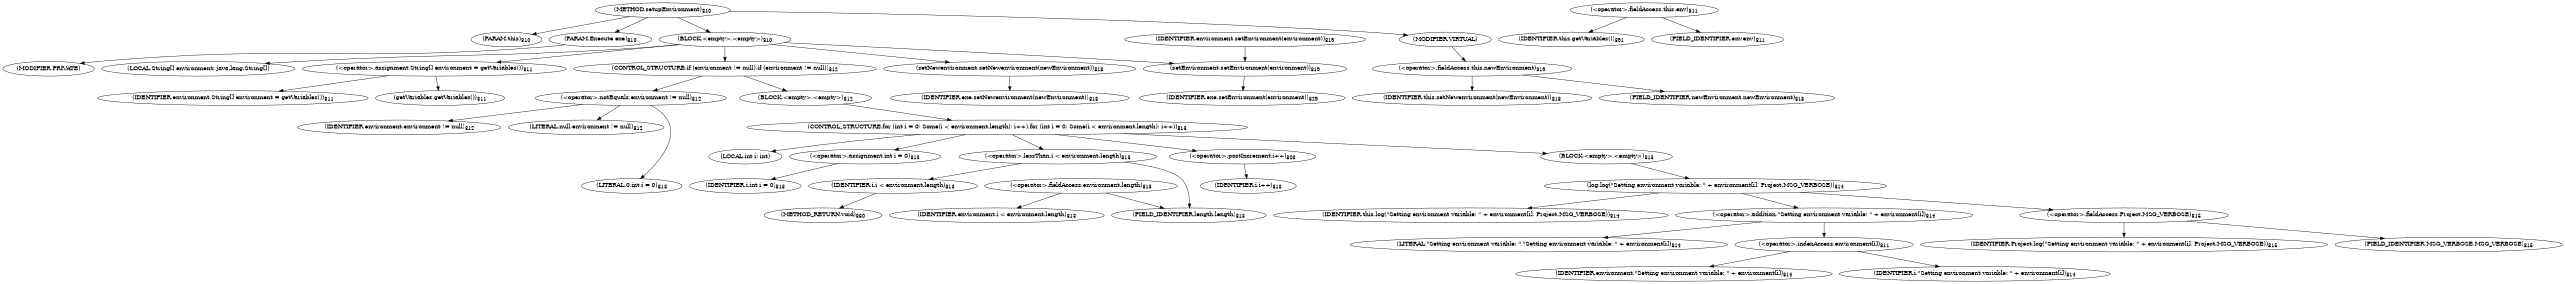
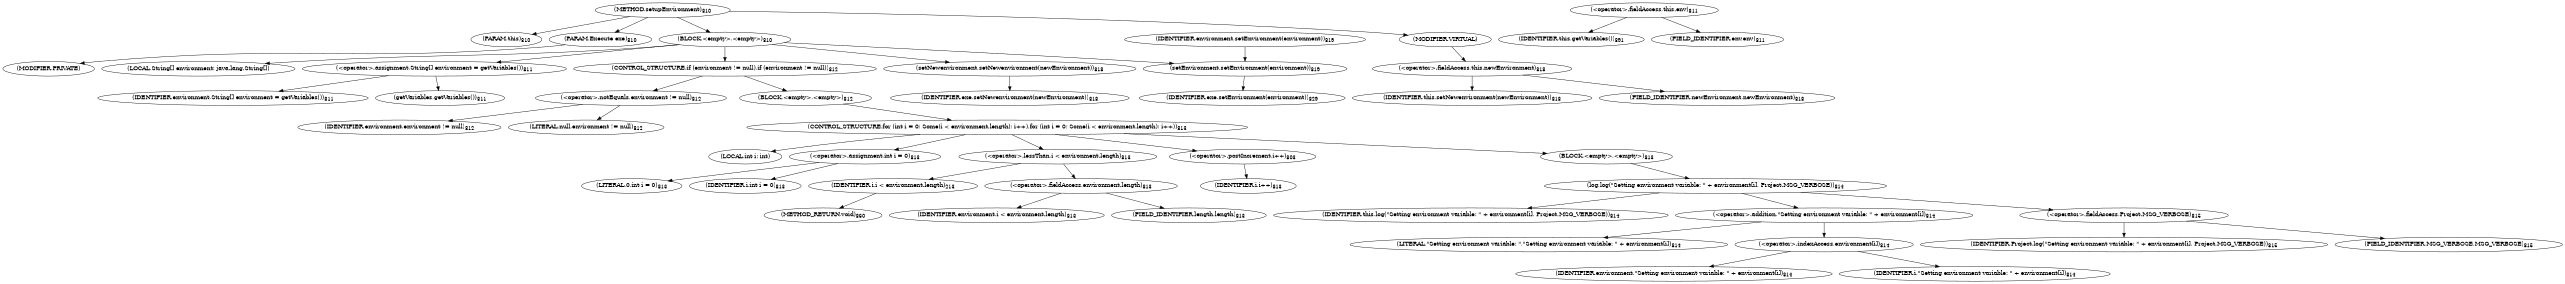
  digraph {
    n1 [label=<(METHOD,setupEnvironment)<SUB>810</SUB>>]
    n2 [label=<(PARAM,this)<SUB>810</SUB>>]
    n3 [label=<(PARAM,Execute exe)<SUB>810</SUB>>]
    n4 [label=<(BLOCK,&lt;empty&gt;,&lt;empty&gt;)<SUB>810</SUB>>]
    n5 [label=<(MODIFIER,VIRTUAL)>]
    n6 [label=<(MODIFIER,PRIVATE)>]
    n7 [label=<(LOCAL,String[] environment: java.lang.String[])>]
    n8 [label=<(&lt;operator&gt;.assignment,String[] environment = getVariables())<SUB>811</SUB>>]
    n9 [label=<(CONTROL_STRUCTURE,if (environment != null),if (environment != null))<SUB>812</SUB>>]
    n10 [label=<(setNewenvironment,setNewenvironment(newEnvironment))<SUB>818</SUB>>]
    n11 [label=<(setEnvironment,setEnvironment(environment))<SUB>819</SUB>>]
-   n12 [label=<(&lt;operator&gt;.fieldAccess,this.newEnvironment)<SUB>819</SUB>>]
+   n12 [label=<(&lt;operator&gt;.fieldAccess,this.newEnvironment)<SUB>818</SUB>>]
    n13 [label=<(METHOD_RETURN,void)<SUB>860</SUB>>]
    n14 [label=<(IDENTIFIER,environment,String[] environment = getVariables())<SUB>811</SUB>>]
    n15 [label=<(getVariables,getVariables())<SUB>811</SUB>>]
    n16 [label=<(&lt;operator&gt;.notEquals,environment != null)<SUB>812</SUB>>]
    n17 [label=<(BLOCK,&lt;empty&gt;,&lt;empty&gt;)<SUB>812</SUB>>]
    n18 [label=<(IDENTIFIER,exe,setNewenvironment(newEnvironment))<SUB>818</SUB>>]
    n19 [label=<(IDENTIFIER,exe,setEnvironment(environment))<SUB>829</SUB>>]
    n20 [label=<(&lt;operator&gt;.fieldAccess,this.env)<SUB>811</SUB>>]
    n21 [label=<(IDENTIFIER,this,getVariables())<SUB>891</SUB>>]
    n22 [label=<(FIELD_IDENTIFIER,env,env)<SUB>811</SUB>>]
    n23 [label=<(IDENTIFIER,environment,environment != null)<SUB>812</SUB>>]
    n24 [label=<(LITERAL,null,environment != null)<SUB>812</SUB>>]
    n25 [label=<(CONTROL_STRUCTURE,for (int i = 0; Some(i &lt; environment.length); i++),for (int i = 0; Some(i &lt; environment.length); i++))<SUB>813</SUB>>]
    n26 [label=<(LOCAL,int i: int)>]
    n27 [label=<(&lt;operator&gt;.assignment,int i = 0)<SUB>813</SUB>>]
    n28 [label=<(&lt;operator&gt;.lessThan,i &lt; environment.length)<SUB>813</SUB>>]
    n29 [label=<(&lt;operator&gt;.postIncrement,i++)<SUB>803</SUB>>]
    n30 [label=<(BLOCK,&lt;empty&gt;,&lt;empty&gt;)<SUB>813</SUB>>]
    n31 [label=<(IDENTIFIER,i,int i = 0)<SUB>813</SUB>>]
    n32 [label=<(LITERAL,0,int i = 0)<SUB>813</SUB>>]
-   n33 [label=<(IDENTIFIER,i,i &lt; environment.length)<SUB>813</SUB>>]
+   n33 [label=<(IDENTIFIER,i,i &lt; environment.length)<SUB>213</SUB>>]
    n34 [label=<(&lt;operator&gt;.fieldAccess,environment.length)<SUB>813</SUB>>]
    n35 [label=<(IDENTIFIER,i,i++)<SUB>813</SUB>>]
    n36 [label=<(log,log(&quot;Setting environment variable: &quot; + environment[i], Project.MSG_VERBOSE))<SUB>814</SUB>>]
    n37 [label=<(IDENTIFIER,environment,i &lt; environment.length)<SUB>813</SUB>>]
    n38 [label=<(FIELD_IDENTIFIER,length,length)<SUB>813</SUB>>]
    n39 [label=<(IDENTIFIER,this,log(&quot;Setting environment variable: &quot; + environment[i], Project.MSG_VERBOSE))<SUB>814</SUB>>]
    n40 [label=<(&lt;operator&gt;.addition,&quot;Setting environment variable: &quot; + environment[i])<SUB>814</SUB>>]
    n41 [label=<(&lt;operator&gt;.fieldAccess,Project.MSG_VERBOSE)<SUB>815</SUB>>]
    n42 [label=<(LITERAL,&quot;Setting environment variable: &quot;,&quot;Setting environment variable: &quot; + environment[i])<SUB>814</SUB>>]
-   n43 [label=<(&lt;operator&gt;.indexAccess,environment[i])<SUB>811</SUB>>]
+   n43 [label=<(&lt;operator&gt;.indexAccess,environment[i])<SUB>814</SUB>>]
    n44 [label=<(IDENTIFIER,Project,log(&quot;Setting environment variable: &quot; + environment[i], Project.MSG_VERBOSE))<SUB>815</SUB>>]
    n45 [label=<(FIELD_IDENTIFIER,MSG_VERBOSE,MSG_VERBOSE)<SUB>815</SUB>>]
    n46 [label=<(IDENTIFIER,environment,&quot;Setting environment variable: &quot; + environment[i])<SUB>814</SUB>>]
    n47 [label=<(IDENTIFIER,i,&quot;Setting environment variable: &quot; + environment[i])<SUB>814</SUB>>]
    n48 [label=<(IDENTIFIER,this,setNewenvironment(newEnvironment))<SUB>818</SUB>>]
    n49 [label=<(FIELD_IDENTIFIER,newEnvironment,newEnvironment)<SUB>818</SUB>>]
    n50 [label=<(IDENTIFIER,environment,setEnvironment(environment))<SUB>819</SUB>>]
    n1 -> n2
    n1 -> n3
    n1 -> n4
    n1 -> n5
    n3 -> n6
    n4 -> n7
    n4 -> n8
    n4 -> n9
    n4 -> n10
    n4 -> n11
    n5 -> n12
    n8 -> n14
    n8 -> n15
    n9 -> n16
    n9 -> n17
    n10 -> n18
    n11 -> n19
    n12 -> n48
    n12 -> n49
    n16 -> n23
    n16 -> n24
    n17 -> n25
    n20 -> n21
    n20 -> n22
    n25 -> n26
    n25 -> n27
    n25 -> n28
    n25 -> n29
    n25 -> n30
    n27 -> n31
-   n16 -> n32
+   n27 -> n32
    n28 -> n33
-   n28 -> n38
+   n28 -> n34
    n29 -> n35
    n30 -> n36
    n33 -> n13
    n34 -> n37
    n34 -> n38
    n36 -> n39
    n36 -> n40
    n36 -> n41
    n40 -> n42
    n40 -> n43
    n41 -> n44
    n41 -> n45
    n43 -> n46
    n43 -> n47
    n50 -> n11
  }
